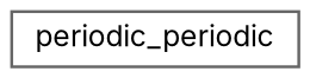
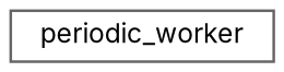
  digraph {
    rankdir=LR
    fontname=Inter
-   n1 [color=grey40 fillcolor=white fontname=Inter fontsize=10 height=0.2 label=periodic_periodic shape=box style=filled width=0.4]
+   n1 [color=grey40 fillcolor=white fontname=Inter fontsize=10 height=0.2 label=periodic_worker shape=box style=filled width=0.4]
  }
